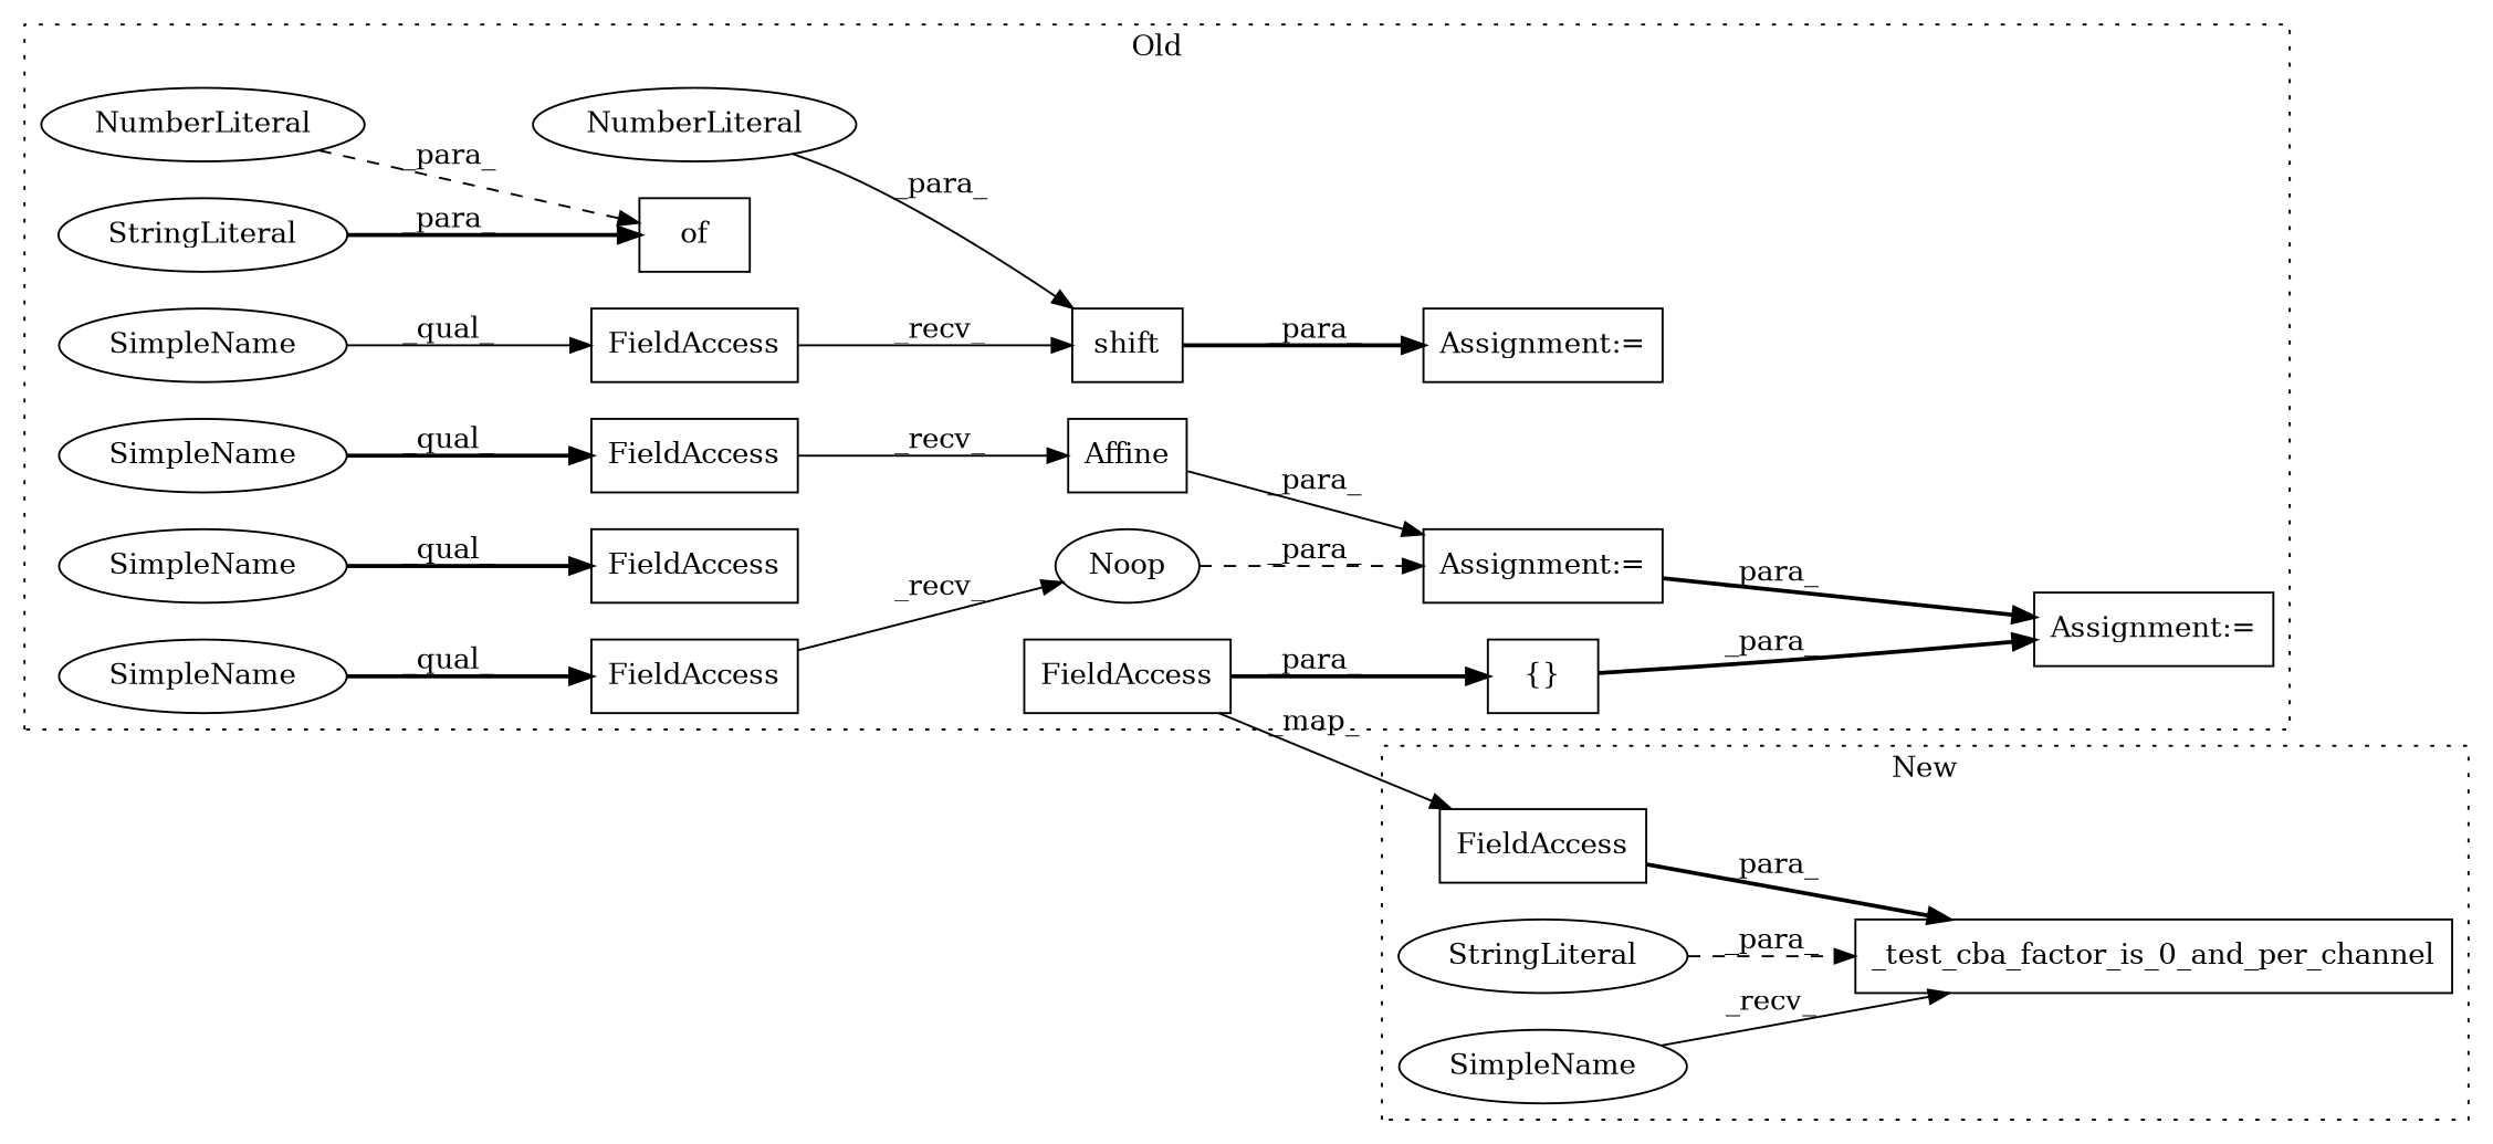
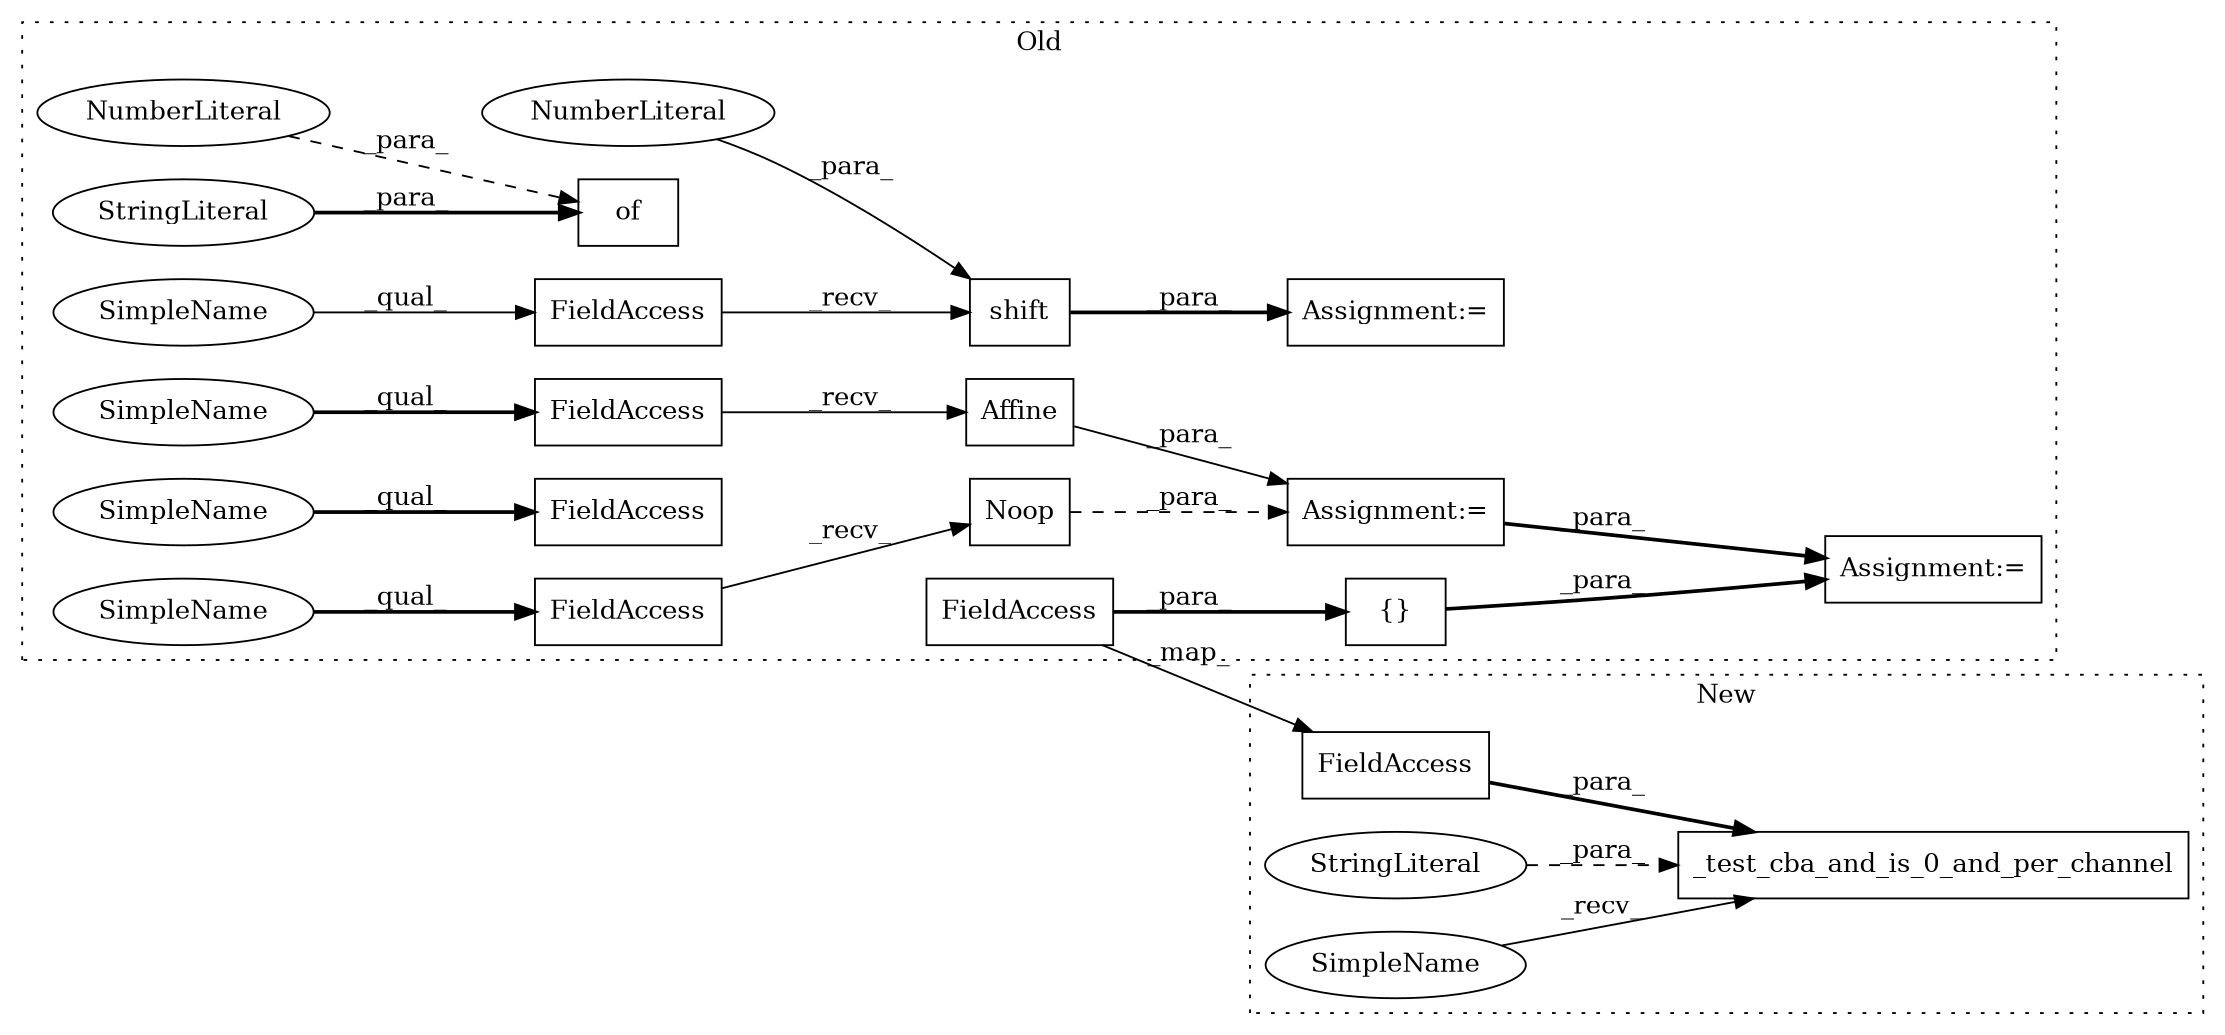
  digraph {
    rankdir=LR
    node [a=22 l=1 s=36098 shape=box]
    edge [style=bold]
    n1 [a=4 l="1,1" label="{}" s="36189,36200"]
    n2 [a=7 label="Assignment:=" s=36157]
    n3 [a=32 l="7,1" label=Affine s="36116,36136"]
    n4 [l=17 label=FieldAccess]
    n5 [l=17 label=FieldAccess s=36073]
    n6 [l=17 label=FieldAccess s=36045]
    n7 [a=32 l="3,1" label=of s="36127,36135"]
    n8 [a=34 label=NumberLiteral s=36134 shape=ellipse]
-   n9 [a=32 l=6 label=Noop s=36091 shape=ellipse]
+   n9 [a=32 l=6 label=Noop s=36091]
    n10 [l=10 label=FieldAccess s=36190]
    n11 [l=10 label=FieldAccess s=36220]
    n12 [a=32 l="6,1" label=shift s="36231,36238"]
    n13 [a=34 label=NumberLiteral s=36237 shape=ellipse]
    n14 [a=7 label="Assignment:=" s=36219]
    n15 [a=7 label="Assignment:=" s=36044]
    n16 [a=45 l=3 label=StringLiteral s=36130 shape=ellipse]
    n17 [a=42 l=6 label=SimpleName s=36073 shape=ellipse]
    n18 [a=42 l=6 label=SimpleName shape=ellipse]
    n19 [a=42 l=6 label=SimpleName s=36045 shape=ellipse]
    n20 [a=42 l=4 label=SimpleName s=36220 shape=ellipse]
-   n21 [a=32 l="38,1" label=_test_cba_factor_is_0_and_per_channel s="34921,34989"]
+   n21 [a=32 l="38,1" label=_test_cba_and_is_0_and_per_channel s="34921,34989"]
    n22 [l=10 label=FieldAccess s=34979]
    n23 [a=45 l=19 label=StringLiteral s=34959 shape=ellipse]
    n24 [a=42 l=4 label=SimpleName s=34916 shape=ellipse]
    subgraph cluster_1 {
      label=Old
      style=dotted
      n1
      n2
      n3
      n4
      n5
      n6
      n7
      n8
      n9
      n10
      n11
      n12
      n13
      n14
      n15
      n16
      n17
      n18
      n19
      n20
    }
    subgraph cluster_2 {
      label=New
      style=dotted
      n21
      n22
      n23
      n24
    }
    n1 -> n2 [label=_para_]
    n3 -> n15 [label=_para_ style=solid]
    n4 -> n3 [label=_recv_ style=solid]
    n5 -> n9 [label=_recv_ style=solid]
    n8 -> n7 [label=_para_ style=dashed]
    n9 -> n15 [label=_para_ style=dashed]
    n10 -> n1 [label=_para_]
    n10 -> n22 [label=_map_ style=solid]
    n11 -> n12 [label=_recv_ style=solid]
    n12 -> n14 [label=_para_]
    n13 -> n12 [label=_para_ style=solid]
    n15 -> n2 [label=_para_]
    n16 -> n7 [label=_para_]
    n17 -> n5 [label=_qual_]
    n18 -> n4 [label=_qual_]
    n19 -> n6 [label=_qual_]
    n20 -> n11 [label=_qual_ style=solid]
    n22 -> n21 [label=_para_]
    n23 -> n21 [label=_para_ style=dashed]
    n24 -> n21 [label=_recv_ style=solid]
  }
